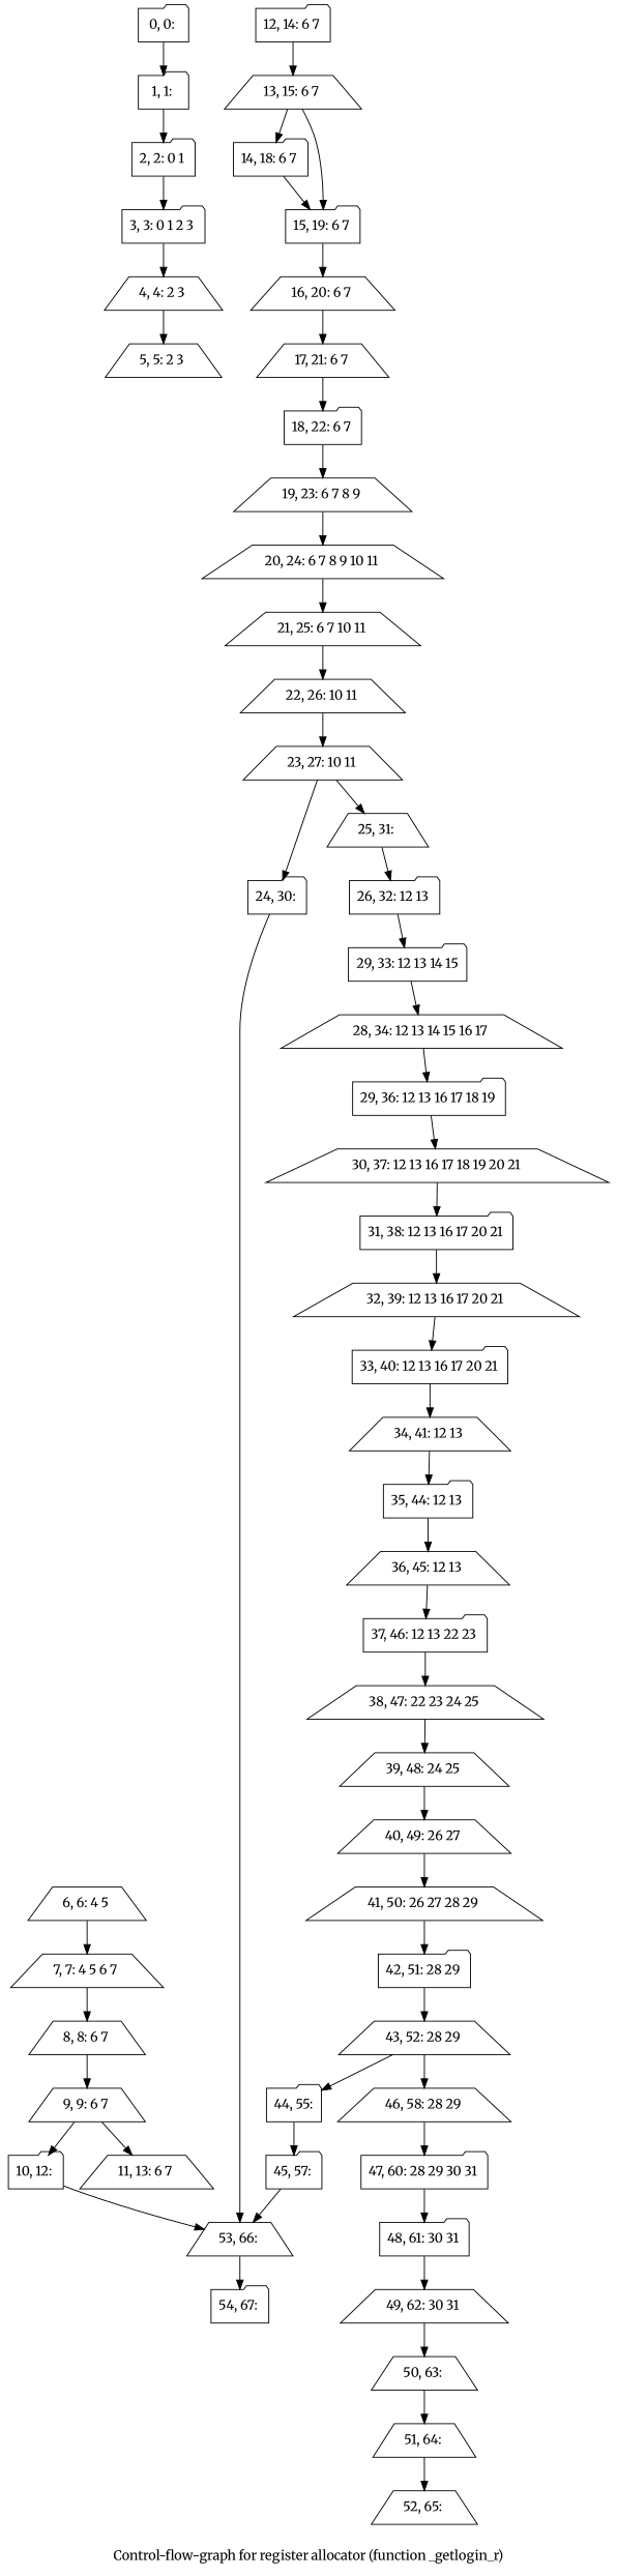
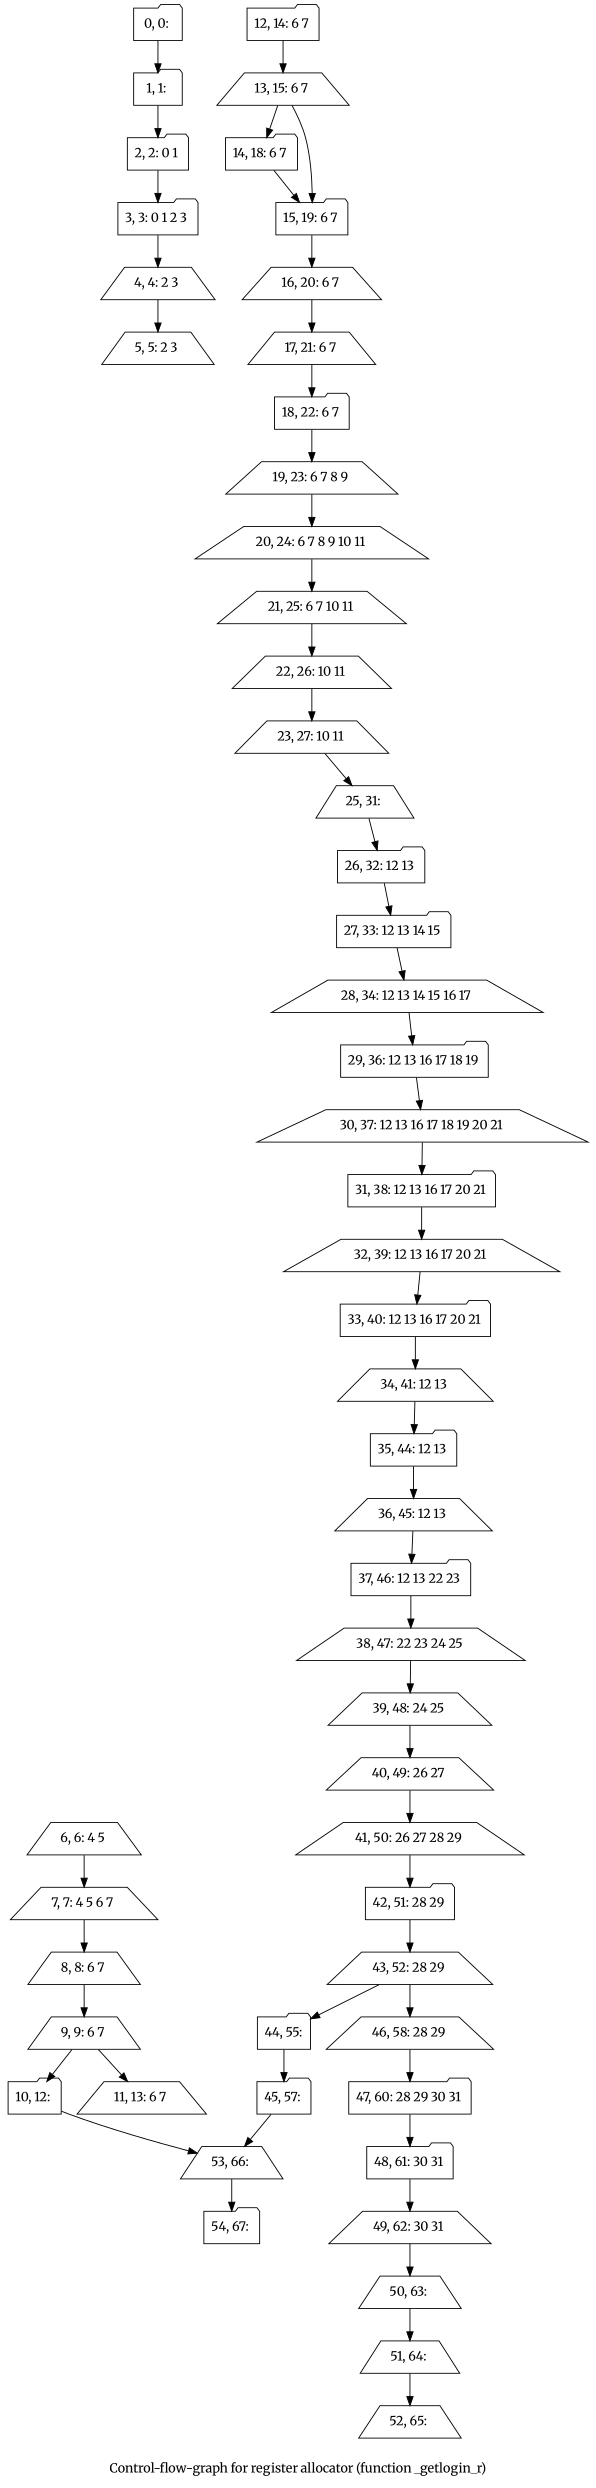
  digraph {
    fontname=Merriweather
    label="Control-flow-graph for register allocator (function _getlogin_r)"
    node [fontname=Merriweather shape=trapezium]
    edge [fontname=Merriweather]
    n1 [label="0, 0: " shape=folder]
    n2 [label="1, 1: " shape=folder]
    n3 [label="2, 2: 0 1 " shape=folder]
    n4 [label="3, 3: 0 1 2 3 " shape=folder]
    n5 [label="4, 4: 2 3 "]
    n6 [label="5, 5: 2 3 "]
    n7 [label="6, 6: 4 5 "]
    n8 [label="7, 7: 4 5 6 7 "]
    n9 [label="8, 8: 6 7 "]
    n10 [label="9, 9: 6 7 "]
    n11 [label="10, 12: " shape=folder]
    n12 [label="11, 13: 6 7 "]
    n13 [label="53, 66: "]
    n14 [label="54, 67: " shape=folder]
    n15 [label="12, 14: 6 7 " shape=folder]
    n16 [label="13, 15: 6 7 "]
    n17 [label="14, 18: 6 7 " shape=folder]
    n18 [label="15, 19: 6 7 " shape=folder]
    n19 [label="16, 20: 6 7 "]
    n20 [label="17, 21: 6 7 "]
    n21 [label="18, 22: 6 7 " shape=folder]
    n22 [label="19, 23: 6 7 8 9 "]
    n23 [label="20, 24: 6 7 8 9 10 11 "]
    n24 [label="21, 25: 6 7 10 11 "]
    n25 [label="22, 26: 10 11 "]
    n26 [label="23, 27: 10 11 "]
-   n27 [label="24, 30: " shape=folder]
    n28 [label="25, 31: "]
    n29 [label="26, 32: 12 13 " shape=folder]
-   n30 [label="29, 33: 12 13 14 15" shape=folder]
+   n30 [label="27, 33: 12 13 14 15 " shape=folder]
    n31 [label="28, 34: 12 13 14 15 16 17 "]
    n32 [label="29, 36: 12 13 16 17 18 19 " shape=folder]
    n33 [label="30, 37: 12 13 16 17 18 19 20 21 "]
    n34 [label="31, 38: 12 13 16 17 20 21 " shape=folder]
    n35 [label="32, 39: 12 13 16 17 20 21 "]
    n36 [label="33, 40: 12 13 16 17 20 21 " shape=folder]
    n37 [label="34, 41: 12 13 "]
    n38 [label="35, 44: 12 13 " shape=folder]
    n39 [label="36, 45: 12 13 "]
    n40 [label="37, 46: 12 13 22 23 " shape=folder]
    n41 [label="38, 47: 22 23 24 25 "]
    n42 [label="39, 48: 24 25 "]
    n43 [label="40, 49: 26 27 "]
    n44 [label="41, 50: 26 27 28 29 "]
    n45 [label="42, 51: 28 29 " shape=folder]
    n46 [label="43, 52: 28 29 "]
    n47 [label="44, 55:" shape=folder]
    n48 [label="46, 58: 28 29 "]
    n49 [label="45, 57: " shape=folder]
    n50 [label="47, 60: 28 29 30 31 " shape=folder]
    n51 [label="48, 61: 30 31 " shape=folder]
    n52 [label="49, 62: 30 31 "]
    n53 [label="50, 63: "]
    n54 [label="51, 64: "]
    n55 [label="52, 65: "]
    n1 -> n2
    n2 -> n3
    n3 -> n4
    n4 -> n5
    n5 -> n6
    n7 -> n8
    n8 -> n9
    n9 -> n10
    n10 -> n11
    n10 -> n12
    n11 -> n13
    n13 -> n14
    n15 -> n16
    n16 -> n17
    n16 -> n18
    n17 -> n18
    n18 -> n19
    n19 -> n20
    n20 -> n21
    n21 -> n22
    n22 -> n23
    n23 -> n24
    n24 -> n25
    n25 -> n26
-   n26 -> n27
    n26 -> n28
-   n27 -> n13
    n28 -> n29
    n29 -> n30
    n30 -> n31
    n31 -> n32
    n32 -> n33
    n33 -> n34
    n34 -> n35
    n35 -> n36
    n36 -> n37
    n37 -> n38
    n38 -> n39
    n39 -> n40
    n40 -> n41
    n41 -> n42
    n42 -> n43
    n43 -> n44
    n44 -> n45
    n45 -> n46
    n46 -> n47
    n46 -> n48
    n47 -> n49
    n48 -> n50
    n49 -> n13
    n50 -> n51
    n51 -> n52
    n52 -> n53
    n53 -> n54
    n54 -> n55
  }
